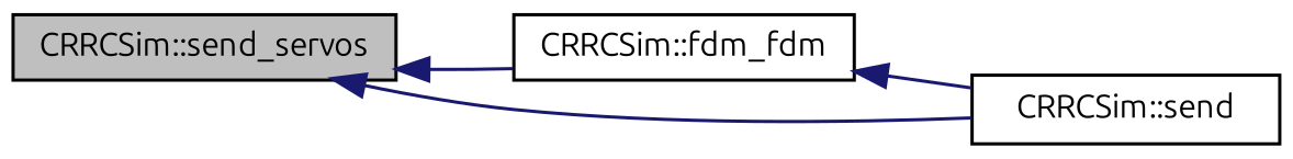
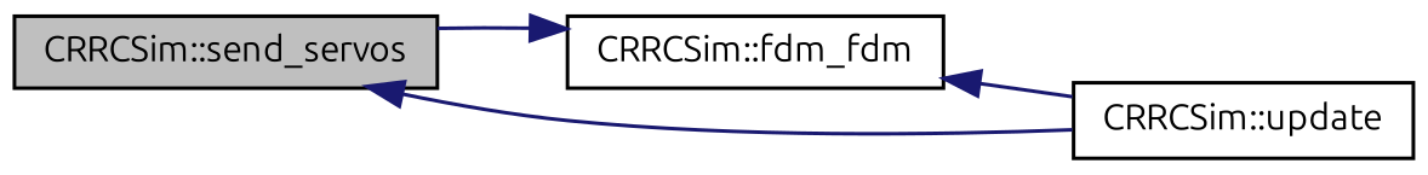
  digraph {
    fontname=Ubuntu
    rankdir=LR
    node [color=black fillcolor=white fontname=Ubuntu fontsize=10 shape=record style=filled]
    edge [color=midnightblue dir=back fontname=Ubuntu fontsize=10 labelfontname=Helvetica labelfontsize=10 style=solid]
    n1 [fillcolor=grey75 fontcolor=black height=0.2 label="CRRCSim::send_servos" width=0.4]
    n2 [height=0.2 label="CRRCSim::fdm_fdm" width=0.4]
-   n3 [height=0.2 label="CRRCSim::send" width=0.4]
-   n1 -> n2
+   n3 [height=0.2 label="CRRCSim::update" width=0.4]
+   n2 -> n1
    n1 -> n3
    n2 -> n3
  }
